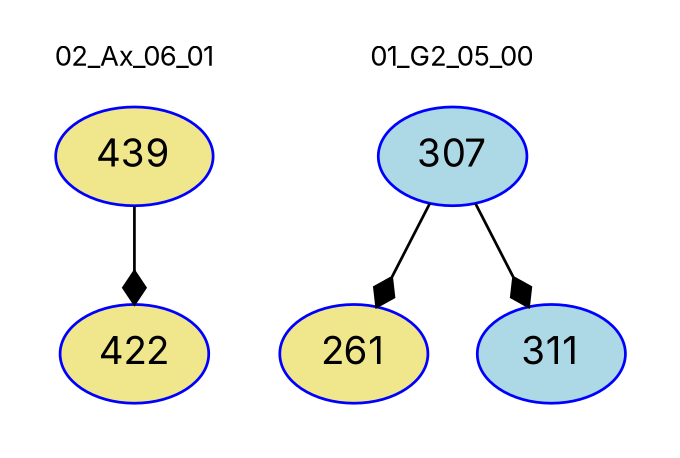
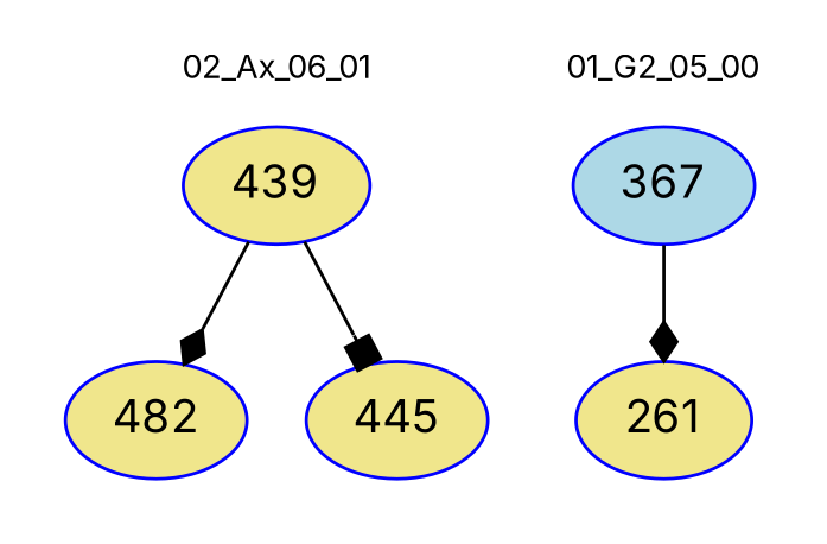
  digraph {
    fontname=Inter
    node [color=blue fillcolor=khaki fontname=Inter style=filled]
    edge [arrowhead=diamond color=black fontname=Inter]
    n1 [label=439]
-   n2 [label=422]
-   n4 [fillcolor=lightblue label=307]
+   n2 [label=482]
+   n3 [label=445]
+   n4 [fillcolor=lightblue label=367]
    n5 [label=261]
-   n6 [fillcolor=lightblue label=311]
    subgraph cluster_1 {
      color=white
      fontsize=10
      label="02_Ax_06_01"
      n1
      n2
+     n3
    }
    subgraph cluster_2 {
      color=white
      fontsize=10
      label="01_G2_05_00"
      n4
      n5
-     n6
    }
    n1 -> n2
+   n1 -> n3 [arrowhead=box]
    n4 -> n5
-   n4 -> n6
  }
